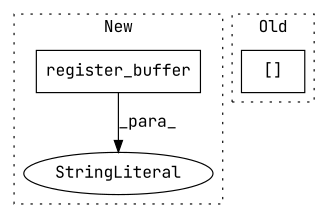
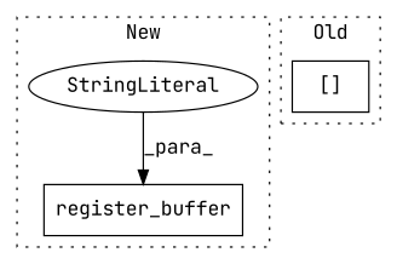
  digraph {
    fontname="JetBrains Mono"
    node [shape=box fontname="JetBrains Mono"]
    n1 [a=32 l="16,1" label=register_buffer s="1912,1972"]
    n2 [a=45 l=16 label=StringLiteral s=1928 shape=ellipse]
    n3 [a=2 l="12,1" label="[]" s="3486,3499"]
    subgraph cluster_1 {
      label=New
      style=dotted
      n1
      n2
    }
    subgraph cluster_2 {
      label=Old
      style=dotted
      n3
    }
-   n1 -> n2 [label=_para_ fontname="JetBrains Mono"]
+   n2 -> n1 [label=_para_ fontname="JetBrains Mono"]
  }
